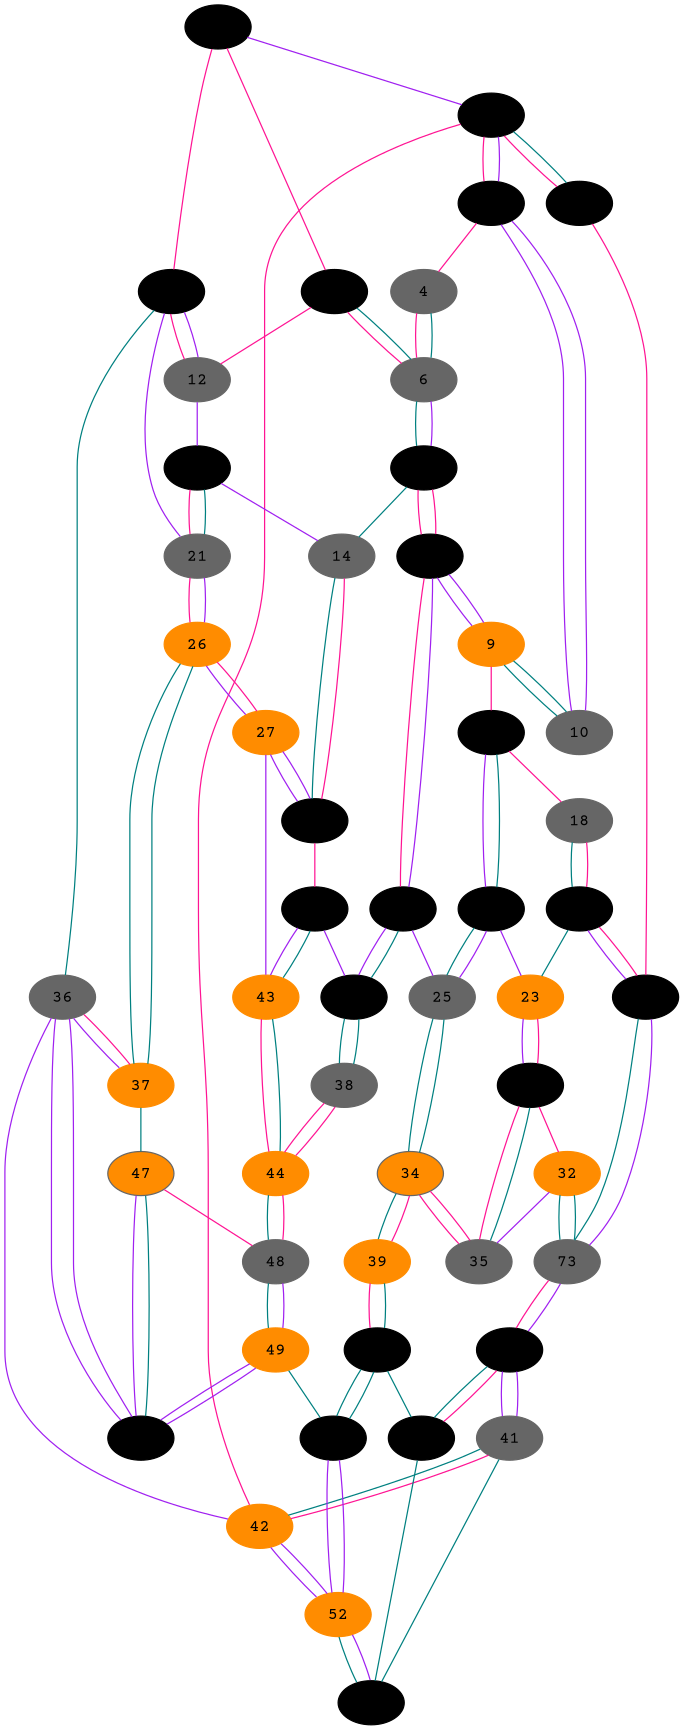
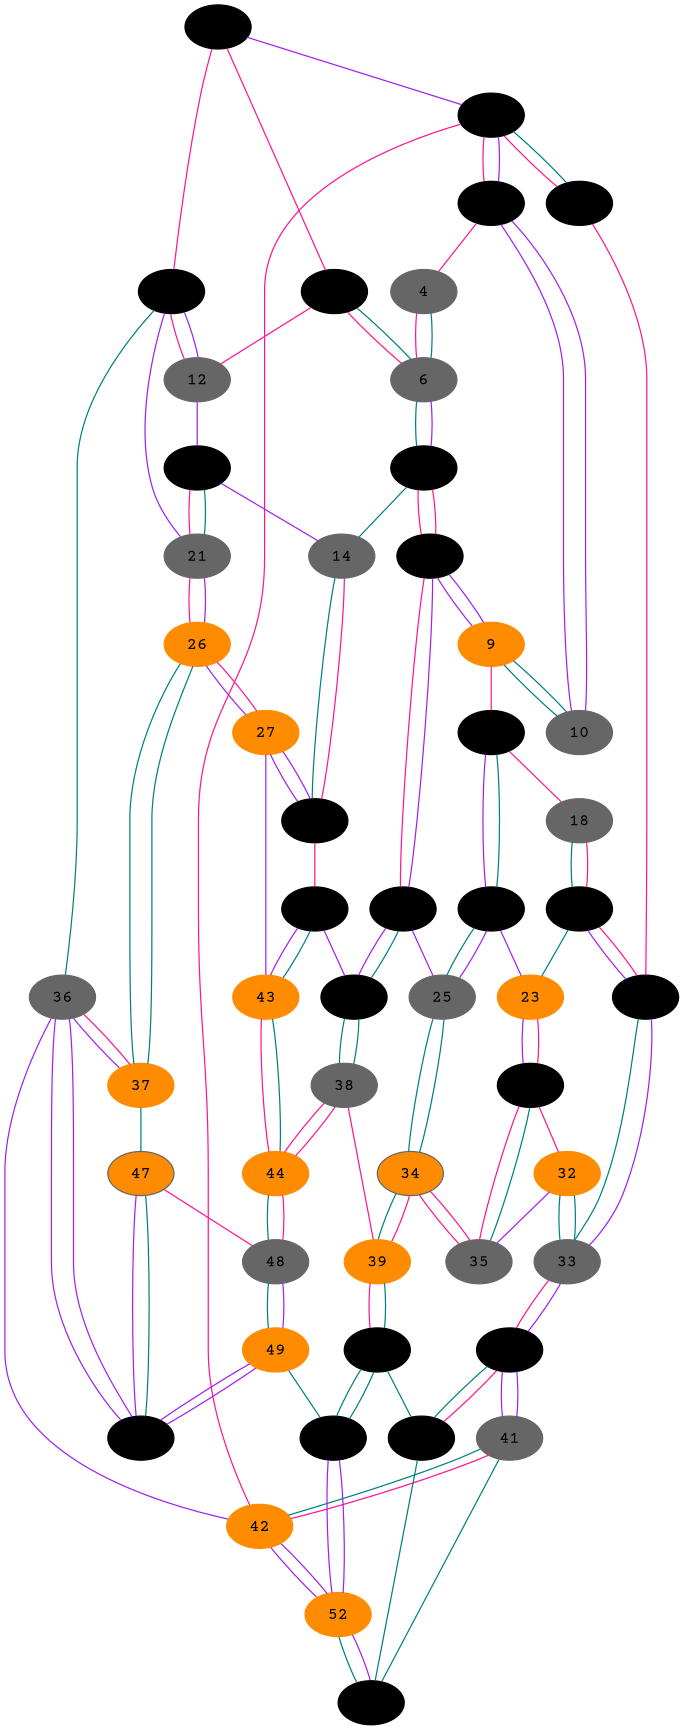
  graph {
    fontname="Courier Prime"
    node [color=black fontname="Courier Prime" style=filled]
    edge [color=purple fontname="Courier Prime"]
    1
    2
    5
    11
    3
    15
    42 [color=darkorange]
    6 [color=gray40]
    12 [color=gray40]
    21 [color=gray40]
    36 [color=gray40]
    4 [color=gray40]
    10 [color=gray40]
    20
    52 [color=darkorange]
    7
    13
    8
    14 [color=gray40]
    9 [color=darkorange]
    24
    28
    17
    25 [color=gray40]
    30
    18 [color=gray40]
    22
    26 [color=darkorange]
    37 [color=darkorange]
    51
    29
-   33 [color=gray40 label=73]
+   33 [color=gray40]
    19
    23 [color=darkorange]
    31
    40
    27 [color=darkorange]
    34 [color=gray40 fillcolor=darkorange]
    32 [color=darkorange]
    35 [color=gray40]
    38 [color=gray40]
    39 [color=darkorange]
    43 [color=darkorange]
    47 [color=gray40 fillcolor=darkorange]
    44 [color=darkorange]
    41 [color=gray40]
    46
    45
    48 [color=gray40]
    50
    53
    49 [color=darkorange]
    1 -- 2
    1 -- 5 [color=deeppink]
    1 -- 11 [color=deeppink]
    2 -- 3 [color=deeppink]
    2 -- 3
    2 -- 15 [color=deeppink]
    2 -- 15 [color=teal]
    2 -- 42 [color=deeppink]
    5 -- 6 [color=deeppink]
    5 -- 6 [color=teal]
    5 -- 12 [color=deeppink]
    11 -- 12 [color=deeppink]
    11 -- 12
    11 -- 21
    11 -- 36 [color=teal]
    3 -- 4 [color=deeppink]
    3 -- 10
    3 -- 10
    15 -- 20 [color=deeppink]
    42 -- 52
    42 -- 52
    6 -- 7 [color=teal]
    6 -- 7
    12 -- 13
    21 -- 26 [color=deeppink]
    21 -- 26
    36 -- 42
    36 -- 37
    36 -- 37 [color=deeppink]
    36 -- 51
    36 -- 51
    4 -- 6 [color=deeppink]
    4 -- 6 [color=teal]
    20 -- 33 [color=teal]
    20 -- 33
    52 -- 53 [color=teal]
    52 -- 53
    7 -- 8 [color=deeppink]
    7 -- 8 [color=deeppink]
    7 -- 14 [color=teal]
    13 -- 21 [color=deeppink]
    13 -- 21 [color=teal]
    13 -- 14
    8 -- 9
    8 -- 9
    8 -- 24 [color=deeppink]
    8 -- 24
    14 -- 28 [color=teal]
    14 -- 28 [color=deeppink]
    9 -- 10 [color=teal]
    9 -- 10 [color=teal]
    9 -- 17 [color=deeppink]
    24 -- 25
    24 -- 30
    24 -- 30 [color=teal]
    28 -- 29 [color=deeppink]
    17 -- 18 [color=deeppink]
    17 -- 22
    17 -- 22 [color=teal]
    25 -- 34 [color=teal]
    25 -- 34 [color=teal]
    30 -- 38 [color=teal]
    30 -- 38 [color=teal]
    18 -- 19 [color=teal]
    18 -- 19 [color=deeppink]
    22 -- 25 [color=teal]
    22 -- 25
    22 -- 23
    26 -- 37 [color=teal]
    26 -- 37 [color=teal]
    26 -- 27
    26 -- 27 [color=deeppink]
    37 -- 47 [color=teal]
    29 -- 30
    29 -- 43
    29 -- 43 [color=teal]
    33 -- 40 [color=deeppink]
    33 -- 40
    19 -- 20
    19 -- 20 [color=deeppink]
    19 -- 23 [color=teal]
    23 -- 31
    23 -- 31 [color=deeppink]
    31 -- 32 [color=deeppink]
    31 -- 35 [color=deeppink]
    31 -- 35 [color=teal]
    40 -- 41
    40 -- 41
    40 -- 46 [color=teal]
    40 -- 46 [color=deeppink]
    27 -- 28
    27 -- 28
    27 -- 43
    34 -- 35 [color=deeppink]
    34 -- 35 [color=deeppink]
    34 -- 39 [color=teal]
    34 -- 39 [color=deeppink]
    32 -- 33 [color=teal]
    32 -- 33 [color=teal]
    32 -- 35
+   38 -- 39 [color=deeppink]
    38 -- 44 [color=deeppink]
    38 -- 44 [color=deeppink]
    39 -- 45 [color=deeppink]
    39 -- 45 [color=teal]
    43 -- 44 [color=deeppink]
    43 -- 44 [color=teal]
    47 -- 51
    47 -- 51 [color=teal]
    47 -- 48 [color=deeppink]
    44 -- 48 [color=teal]
    44 -- 48 [color=deeppink]
    41 -- 42 [color=teal]
    41 -- 42 [color=deeppink]
    41 -- 53 [color=teal]
    46 -- 53 [color=teal]
    45 -- 46 [color=teal]
    45 -- 50 [color=teal]
    45 -- 50 [color=teal]
    48 -- 49 [color=teal]
    48 -- 49
    50 -- 52
    50 -- 52
    49 -- 51
    49 -- 51
    49 -- 50 [color=teal]
  }
